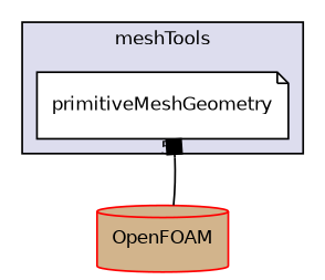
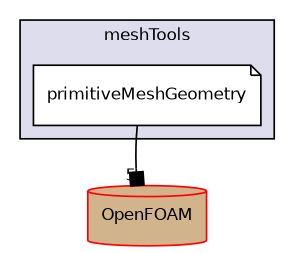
  digraph {
    compound=true
    node [fontname=Helvetica fontsize=10 style=filled]
    n1 [fillcolor=white label=primitiveMeshGeometry pencolor=black shape=note]
    n2 [color=red label=OpenFOAM shape=cylinder fillcolor=tan]
    subgraph cluster_1 {
      bgcolor="#ddddee"
      fontname=Helvetica
      fontsize=10
      label=meshTools
      pencolor=black
      n1
    }
-   n2 -> n1 [headlabel=5 labeldistance=1.5 labelfontname=Helvetica labelfontsize=10 color=black arrowhead=box]
+   n1 -> n2 [headlabel=5 labeldistance=1.5 labelfontname=Helvetica labelfontsize=10 color=black arrowhead=box]
  }
